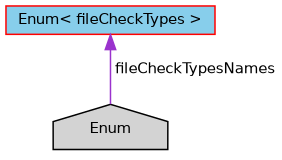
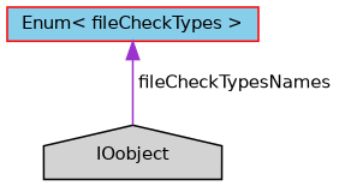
  digraph {
    node [fontname=Helvetica fontsize=10 style=filled]
-   n1 [color=black fillcolor=lightgrey fontcolor=black height=0.2 label=Enum shape=house width=0.4]
+   n1 [color=black fillcolor=lightgrey fontcolor=black height=0.2 label=IOobject shape=house width=0.4]
    n2 [color=red height=0.2 label="Enum\< fileCheckTypes \>" shape=box width=0.4 fillcolor=skyblue]
    n2 -> n1 [color=darkorchid3 dir=back fontname=Helvetica fontsize=10 label=" fileCheckTypesNames" labelfontname=Helvetica labelfontsize=10 style=solid]
  }
